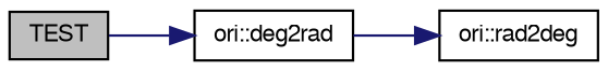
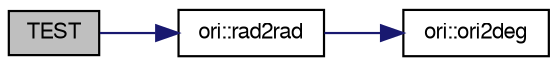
  digraph {
    rankdir=LR
    node [color=black fillcolor=white fontname=FreeSans fontsize=10 shape=record style=filled]
    edge [color=midnightblue fontname=FreeSans fontsize=10 labelfontname=FreeSans labelfontsize=10 style=solid]
    n1 [fillcolor=grey75 fontcolor=black height=0.2 label=TEST width=0.4]
-   n2 [height=0.2 label="ori::deg2rad" width=0.4]
-   n3 [height=0.2 label="ori::rad2deg" width=0.4]
+   n2 [height=0.2 label="ori::rad2rad" width=0.4]
+   n3 [height=0.2 label="ori::ori2deg" width=0.4]
    n1 -> n2
    n2 -> n3
  }
